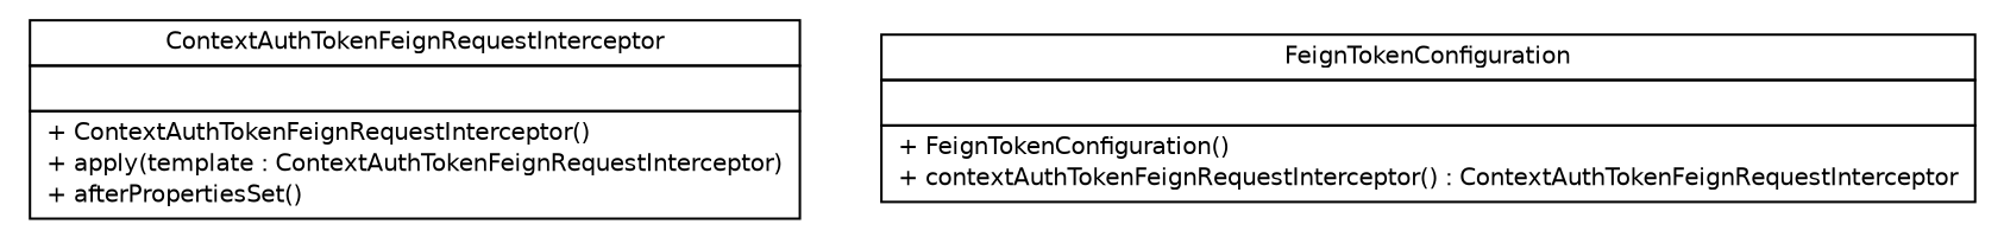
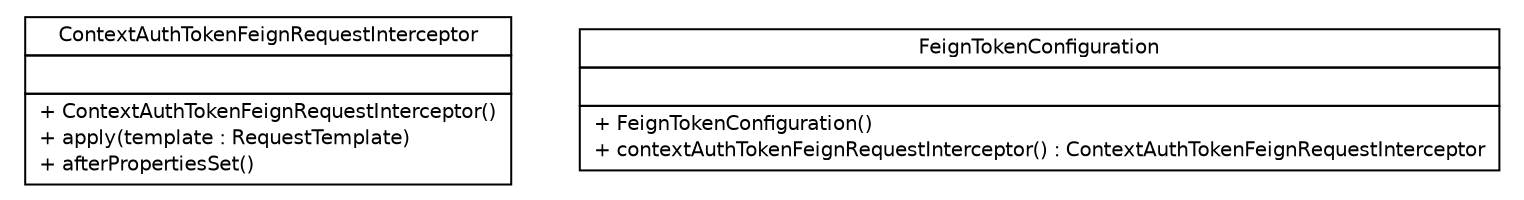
  digraph {
    nodesep=0.25
    ranksep=0.5
    node [fontcolor=black fontname=Helvetica fontsize=10.0 shape=plaintext]
-   n1 [label=<<table title="cn.home1.oss.lib.security.internal.feign.ContextAuthTokenFeignRequestInterceptor" border="0" cellborder="1" cellspacing="0" cellpadding="2" port="p" href="./ContextAuthTokenFeignRequestInterceptor.html"> 		<tr><td><table border="0" cellspacing="0" cellpadding="1"> <tr><td align="center" balign="center"> ContextAuthTokenFeignRequestInterceptor </td></tr> 		</table></td></tr> 		<tr><td><table border="0" cellspacing="0" cellpadding="1"> <tr><td align="left" balign="left">  </td></tr> 		</table></td></tr> 		<tr><td><table border="0" cellspacing="0" cellpadding="1"> <tr><td align="left" balign="left"> + ContextAuthTokenFeignRequestInterceptor() </td></tr> <tr><td align="left" balign="left"> + apply(template : ContextAuthTokenFeignRequestInterceptor) </td></tr> <tr><td align="left" balign="left"> + afterPropertiesSet() </td></tr> 		</table></td></tr> 		</table>>]
+   n1 [label=<<table title="cn.home1.oss.lib.security.internal.feign.ContextAuthTokenFeignRequestInterceptor" border="0" cellborder="1" cellspacing="0" cellpadding="2" port="p" href="./ContextAuthTokenFeignRequestInterceptor.html"> 		<tr><td><table border="0" cellspacing="0" cellpadding="1"> <tr><td align="center" balign="center"> ContextAuthTokenFeignRequestInterceptor </td></tr> 		</table></td></tr> 		<tr><td><table border="0" cellspacing="0" cellpadding="1"> <tr><td align="left" balign="left">  </td></tr> 		</table></td></tr> 		<tr><td><table border="0" cellspacing="0" cellpadding="1"> <tr><td align="left" balign="left"> + ContextAuthTokenFeignRequestInterceptor() </td></tr> <tr><td align="left" balign="left"> + apply(template : RequestTemplate) </td></tr> <tr><td align="left" balign="left"> + afterPropertiesSet() </td></tr> 		</table></td></tr> 		</table>>]
    n2 [label=<<table title="cn.home1.oss.lib.security.internal.feign.FeignTokenConfiguration" border="0" cellborder="1" cellspacing="0" cellpadding="2" port="p" href="./FeignTokenConfiguration.html"> 		<tr><td><table border="0" cellspacing="0" cellpadding="1"> <tr><td align="center" balign="center"> FeignTokenConfiguration </td></tr> 		</table></td></tr> 		<tr><td><table border="0" cellspacing="0" cellpadding="1"> <tr><td align="left" balign="left">  </td></tr> 		</table></td></tr> 		<tr><td><table border="0" cellspacing="0" cellpadding="1"> <tr><td align="left" balign="left"> + FeignTokenConfiguration() </td></tr> <tr><td align="left" balign="left"> + contextAuthTokenFeignRequestInterceptor() : ContextAuthTokenFeignRequestInterceptor </td></tr> 		</table></td></tr> 		</table>>]
  }
